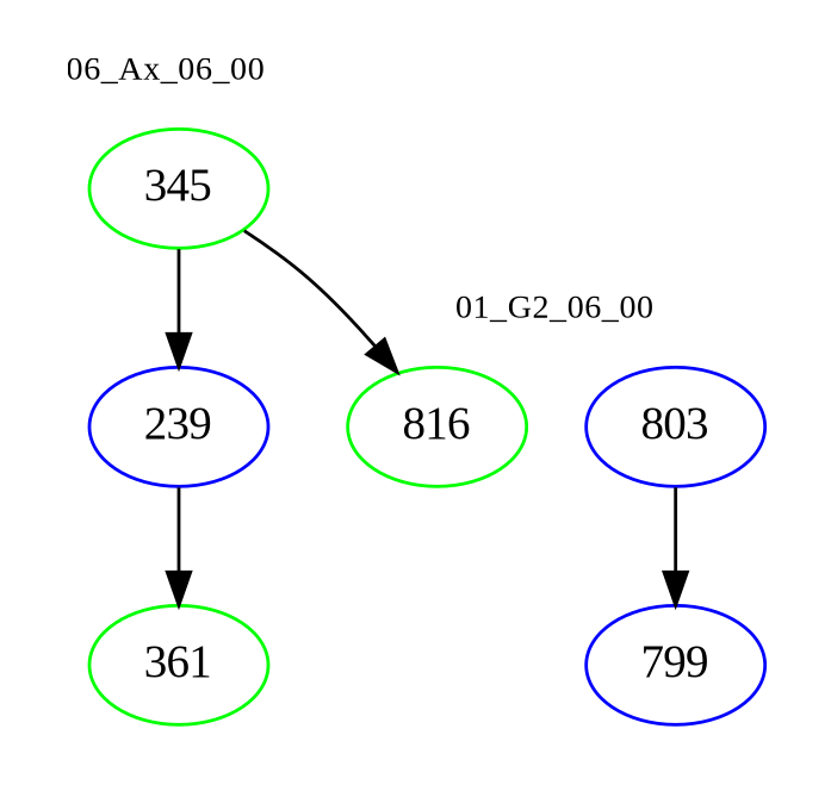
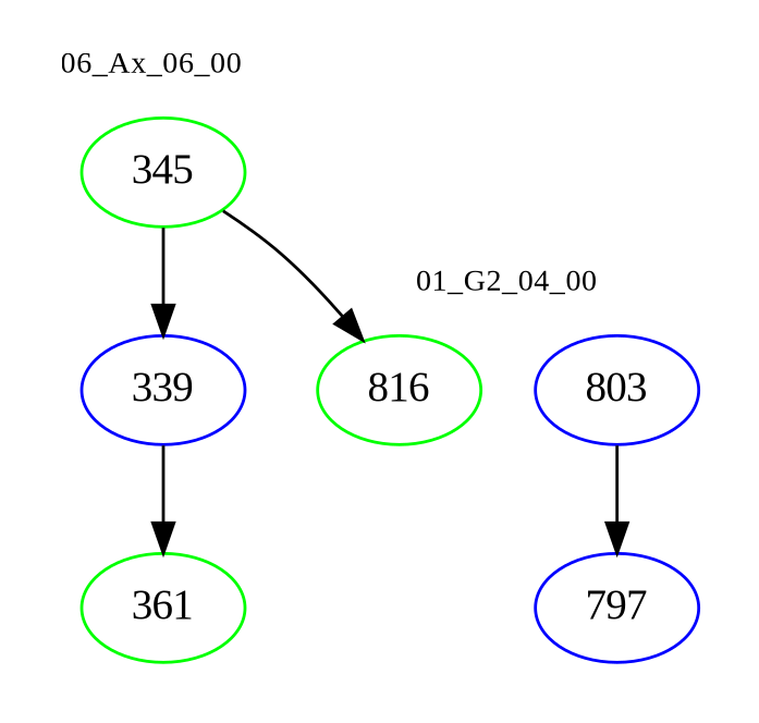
  digraph {
    fontname="Liberation Serif"
    node [color=green fontname="Liberation Serif"]
    edge [color=black fontname="Liberation Serif"]
    n1 [label=345]
-   n2 [color=blue label=239]
+   n2 [color=blue label=339]
    n3 [label=361]
    n4 [color=blue label=803]
-   n5 [color=blue label=799]
+   n5 [color=blue label=797]
    n6 [label=816]
    subgraph cluster_1 {
      color=white
      fontsize=10
      label="06_Ax_06_00"
      n1
      n2
      n3
    }
    subgraph cluster_2 {
      color=white
      fontsize=10
-     label="01_G2_06_00"
+     label="01_G2_04_00"
      n4
      n5
      n6
    }
    n1 -> n2
    n1 -> n6
    n2 -> n3
    n4 -> n5
  }
